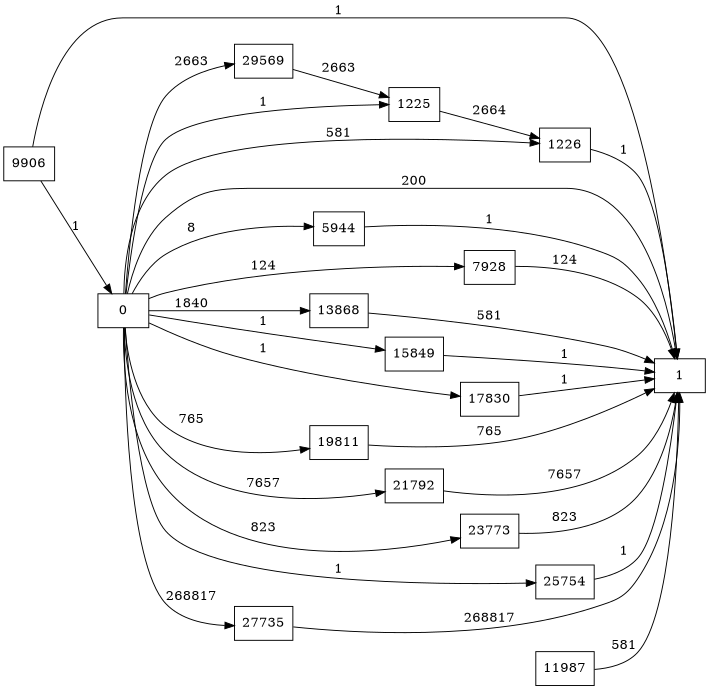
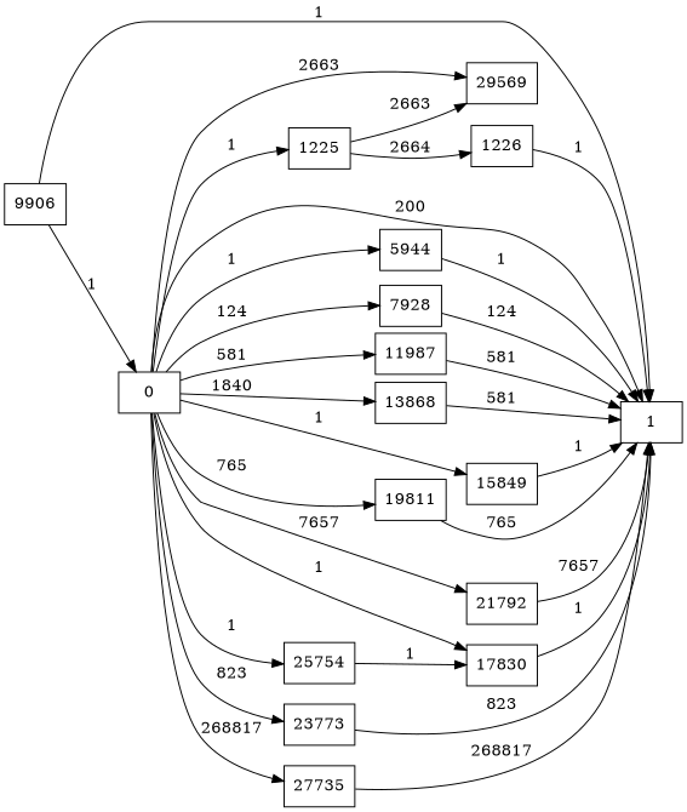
  digraph {
    fontname="DejaVu Serif"
    rankdir=LR
    node [fontname="DejaVu Serif" shape=rectangle]
    edge [fontname="DejaVu Serif"]
    1225
    1226
    1
    5944
    n5 [label=7928]
    9906
    0
    n8 [label=11987]
    13868
    15849
    17830
    19811
    21792
    23773
    25754
    27735
    n17 [label=29569]
    1225 -> 1226 [label=2664]
    1226 -> 1 [label=1]
    5944 -> 1 [label=1]
    n5 -> 1 [label=124]
    9906 -> 1 [label=1]
    9906 -> 0 [label=1]
    0 -> 1225 [label=1]
    0 -> 1 [label=200]
-   0 -> 5944 [label=8]
+   0 -> 5944 [label=1]
    0 -> n5 [label=124]
-   0 -> 1226 [label=581]
+   0 -> n8 [label=581]
    0 -> 13868 [label=1840]
    0 -> 15849 [label=1]
    0 -> 17830 [label=1]
    0 -> 19811 [label=765]
    0 -> 21792 [label=7657]
    0 -> 23773 [label=823]
    0 -> 25754 [label=1]
    0 -> 27735 [label=268817]
    0 -> n17 [label=2663]
    n8 -> 1 [label=581]
    13868 -> 1 [label=581]
    15849 -> 1 [label=1]
    17830 -> 1 [label=1]
    19811 -> 1 [label=765]
    21792 -> 1 [label=7657]
    23773 -> 1 [label=823]
-   25754 -> 1 [label=1]
+   25754 -> 17830 [label=1]
    27735 -> 1 [label=268817]
-   n17 -> 1225 [label=2663]
+   1225 -> n17 [label=2663]
  }
